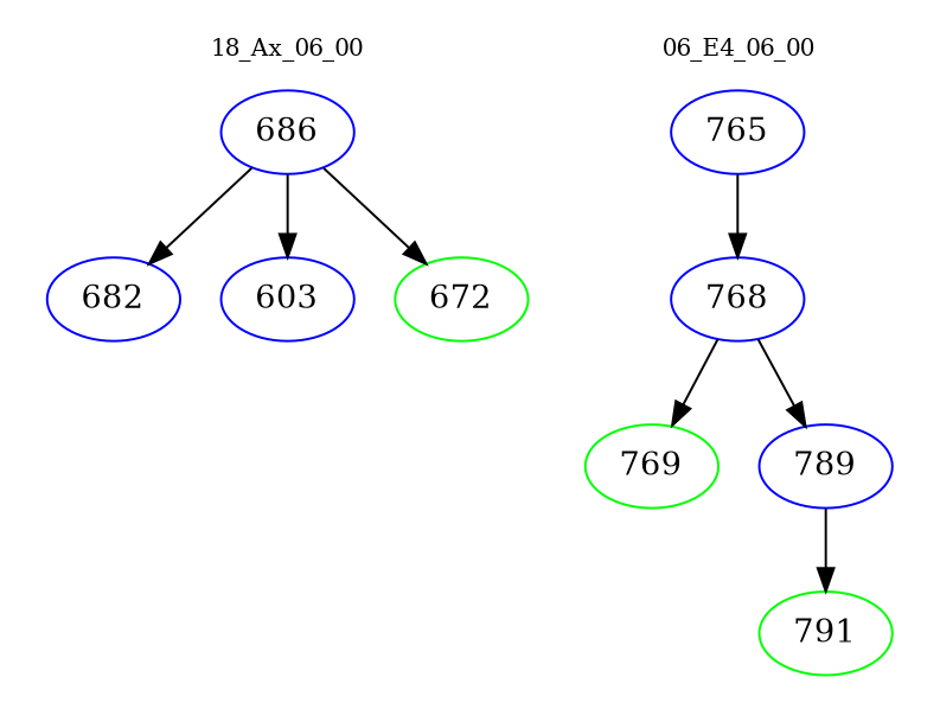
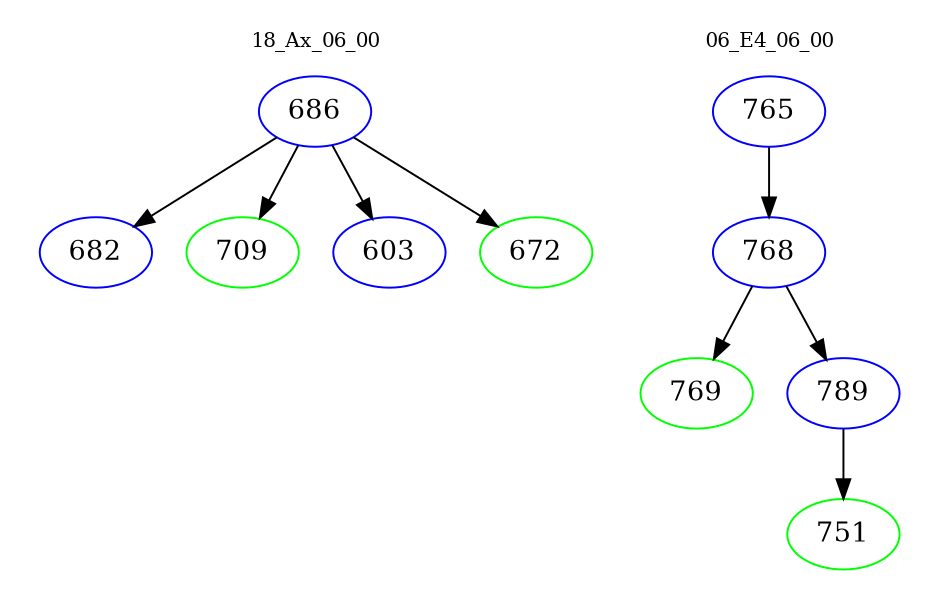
  digraph {
    node [color=blue]
    edge [color=black]
    n1 [label=686]
    n2 [label=682]
+   n3 [color=green label=709]
    n4 [label=603]
    n5 [color=green label=672]
    n6 [label=768]
    n7 [label=765]
    n8 [color=green label=769]
    n9 [label=789]
-   n10 [color=green label=791]
+   n10 [color=green label=751]
    subgraph cluster_1 {
      color=white
      fontsize=10
      label="18_Ax_06_00"
      n1
      n2
+     n3
      n4
      n5
    }
    subgraph cluster_2 {
      color=white
      fontsize=10
      label="06_E4_06_00"
      n6
      n7
      n8
      n9
      n10
    }
    n1 -> n2
+   n1 -> n3
    n1 -> n4
    n1 -> n5
    n6 -> n8
    n6 -> n9
    n7 -> n6
    n9 -> n10
  }
